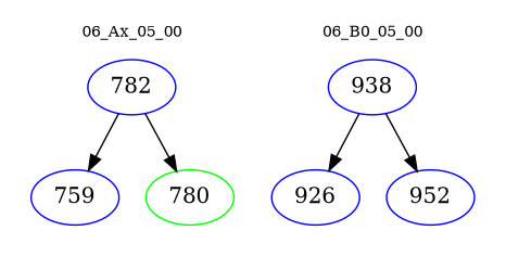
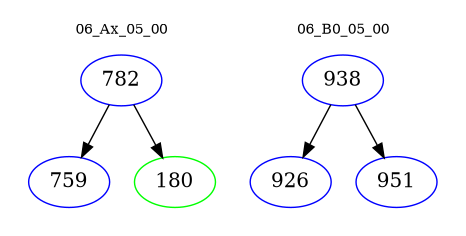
  digraph {
    node [color=blue]
    edge [color=black]
    n1 [label=782]
    n2 [label=759]
-   n3 [color=green label=780]
+   n3 [color=green label=180]
    n4 [label=938]
    n5 [label=926]
-   n6 [label=952]
+   n6 [label=951]
    subgraph cluster_1 {
      color=white
      fontsize=10
      label="06_Ax_05_00"
      n1
      n2
      n3
    }
    subgraph cluster_2 {
      color=white
      fontsize=10
      label="06_B0_05_00"
      n4
      n5
      n6
    }
    n1 -> n2
    n1 -> n3
    n4 -> n5
    n4 -> n6
  }
